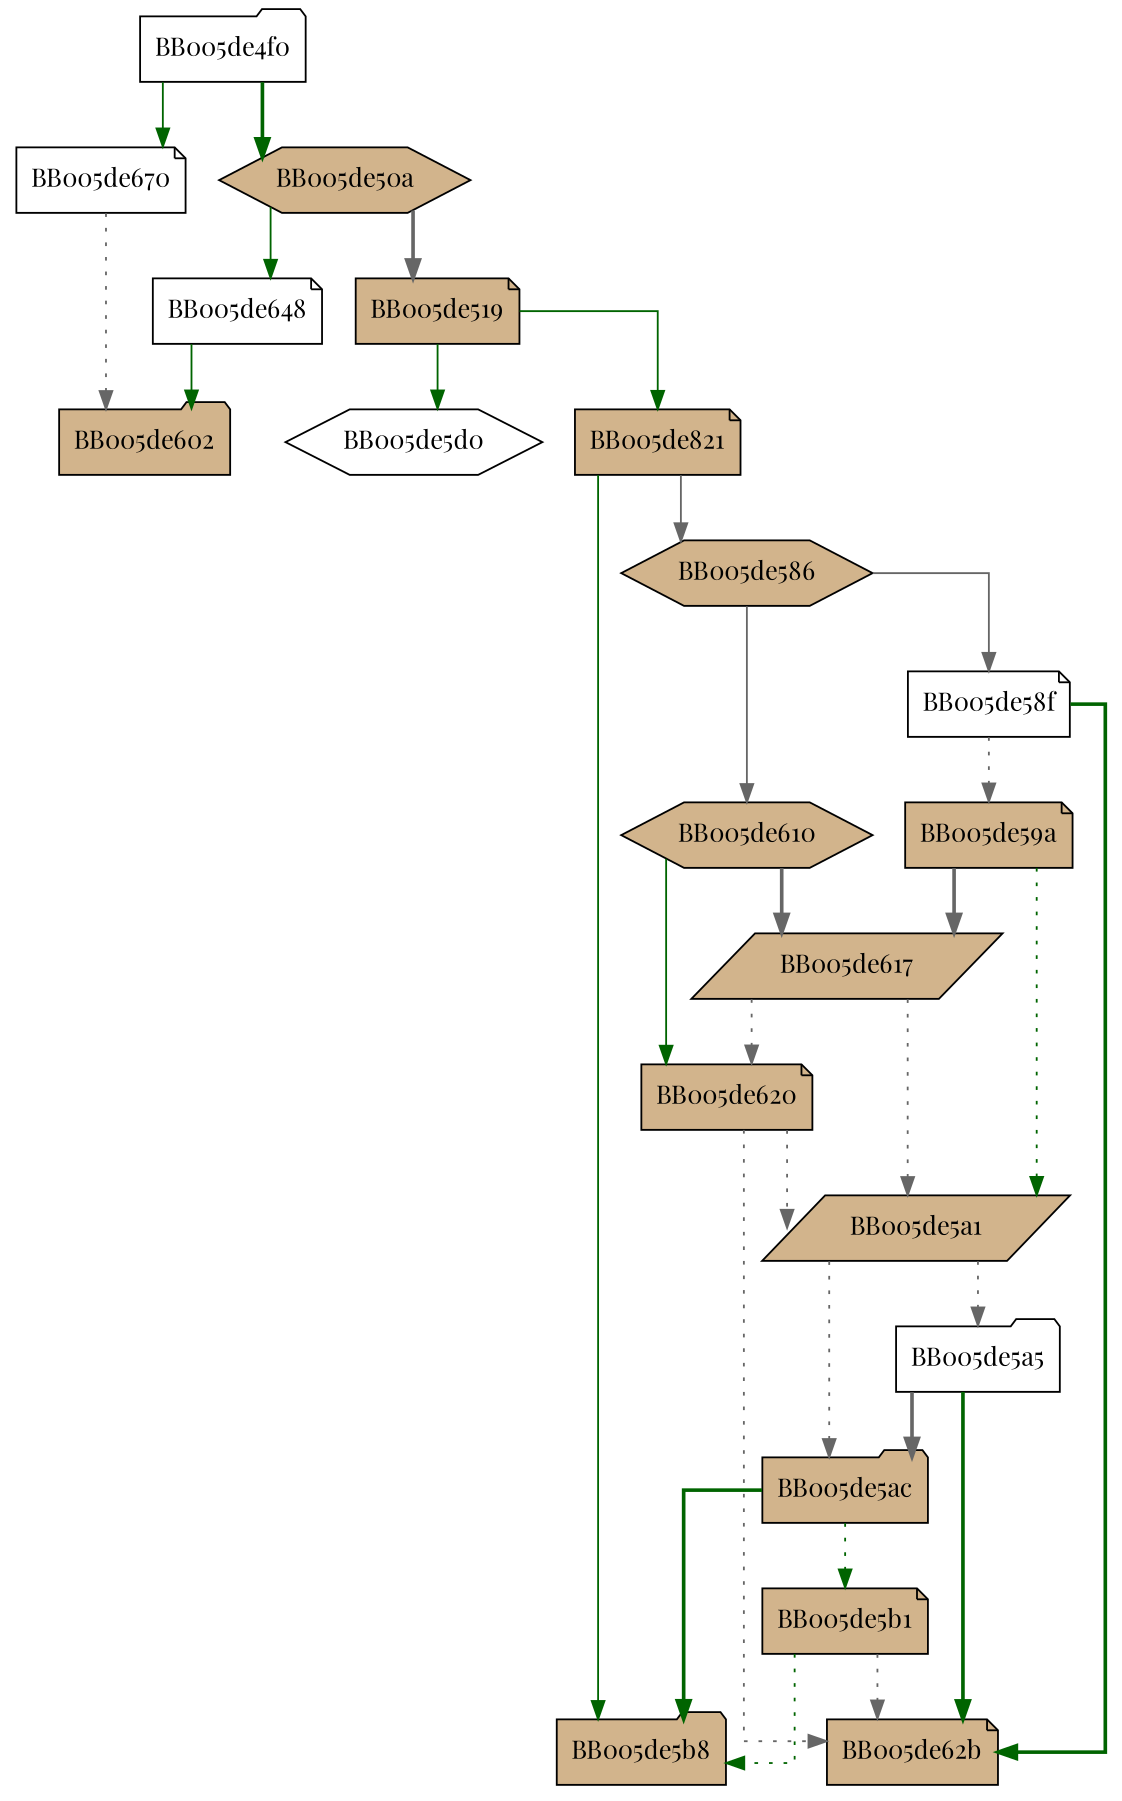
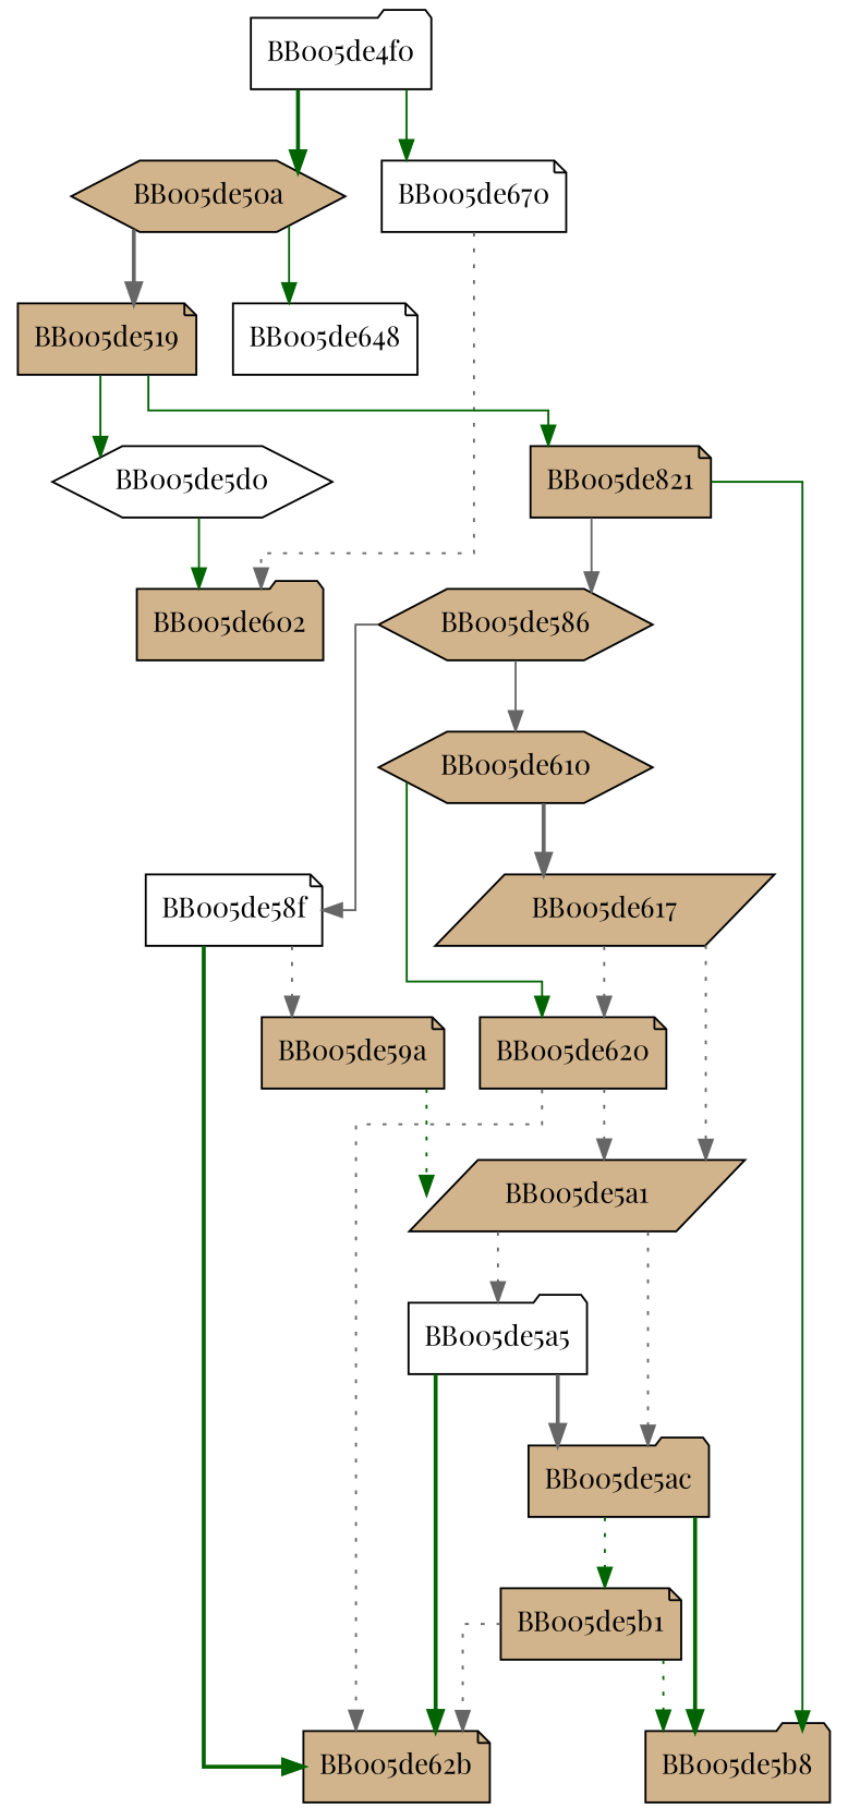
  digraph {
    fontname="Playfair Display"
    splines=ortho
    node [fillcolor=tan fontname="Playfair Display" shape=note style=filled]
    edge [color=gray40 fontname="Playfair Display" style=dotted]
    BB005de4f0 [fillcolor=white shape=folder]
    BB005de670 [fillcolor=white]
    BB005de50a [shape=hexagon]
    BB005de602 [shape=folder]
    BB005de648 [fillcolor=white]
    BB005de519
    BB005de5d0 [fillcolor=white shape=hexagon]
    n8 [label=BB005de821]
    BB005de5b8 [shape=folder]
    BB005de586 [shape=hexagon]
    BB005de610 [shape=hexagon]
    BB005de58f [fillcolor=white]
    BB005de617 [shape=parallelogram]
    BB005de620
    BB005de62b
    BB005de59a
    BB005de5a1 [shape=parallelogram]
    BB005de5ac [shape=folder]
    BB005de5a5 [fillcolor=white shape=folder]
    BB005de5b1
    BB005de4f0 -> BB005de670 [color=darkgreen style=solid]
    BB005de4f0 -> BB005de50a [color=darkgreen style=bold]
    BB005de670 -> BB005de602
    BB005de50a -> BB005de648 [color=darkgreen style=solid]
    BB005de50a -> BB005de519 [style=bold]
    BB005de519 -> BB005de5d0 [color=darkgreen style=solid]
    BB005de519 -> n8 [color=darkgreen style=solid]
-   BB005de648 -> BB005de602 [color=darkgreen style=solid]
+   BB005de5d0 -> BB005de602 [color=darkgreen style=solid]
    n8 -> BB005de5b8 [color=darkgreen style=solid]
    n8 -> BB005de586 [style=solid]
    BB005de586 -> BB005de610 [style=solid]
    BB005de586 -> BB005de58f [style=solid]
    BB005de610 -> BB005de617 [style=bold]
    BB005de610 -> BB005de620 [color=darkgreen style=solid]
    BB005de58f -> BB005de62b [color=darkgreen style=bold]
    BB005de58f -> BB005de59a
    BB005de617 -> BB005de620
    BB005de617 -> BB005de5a1
    BB005de620 -> BB005de62b
    BB005de620 -> BB005de5a1
-   BB005de59a -> BB005de617 [style=bold]
    BB005de59a -> BB005de5a1 [color=darkgreen]
    BB005de5a1 -> BB005de5ac
    BB005de5a1 -> BB005de5a5
    BB005de5ac -> BB005de5b8 [color=darkgreen style=bold]
    BB005de5ac -> BB005de5b1 [color=darkgreen]
    BB005de5a5 -> BB005de62b [color=darkgreen style=bold]
    BB005de5a5 -> BB005de5ac [style=bold]
    BB005de5b1 -> BB005de5b8 [color=darkgreen]
    BB005de5b1 -> BB005de62b
  }
